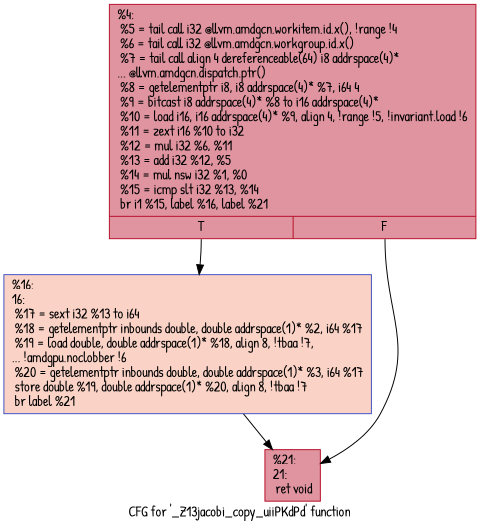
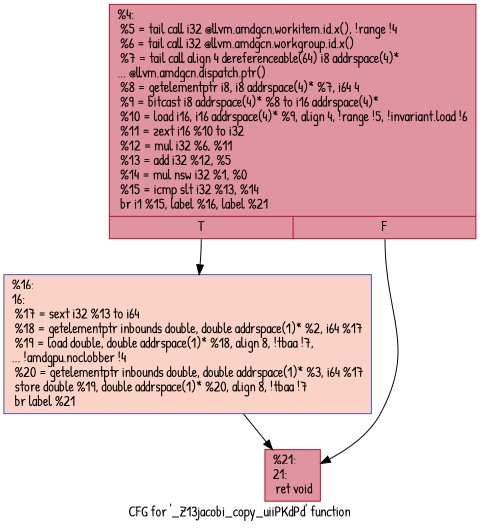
  digraph {
    label="CFG for '_Z13jacobi_copy_uiiPKdPd' function"
    fontname="Patrick Hand"
    node [color="#b70d28ff" fillcolor="#b70d2870" shape=record style=filled fontname="Patrick Hand"]
    edge [fontname="Patrick Hand"]
    n1 [label="{%4:\l  %5 = tail call i32 @llvm.amdgcn.workitem.id.x(), !range !4\l  %6 = tail call i32 @llvm.amdgcn.workgroup.id.x()\l  %7 = tail call align 4 dereferenceable(64) i8 addrspace(4)*\l... @llvm.amdgcn.dispatch.ptr()\l  %8 = getelementptr i8, i8 addrspace(4)* %7, i64 4\l  %9 = bitcast i8 addrspace(4)* %8 to i16 addrspace(4)*\l  %10 = load i16, i16 addrspace(4)* %9, align 4, !range !5, !invariant.load !6\l  %11 = zext i16 %10 to i32\l  %12 = mul i32 %6, %11\l  %13 = add i32 %12, %5\l  %14 = mul nsw i32 %1, %0\l  %15 = icmp slt i32 %13, %14\l  br i1 %15, label %16, label %21\l|{<s0>T|<s1>F}}"]
-   n2 [color="#3d50c3ff" fillcolor="#f59c7d70" label="{%16:\l16:                                               \l  %17 = sext i32 %13 to i64\l  %18 = getelementptr inbounds double, double addrspace(1)* %2, i64 %17\l  %19 = load double, double addrspace(1)* %18, align 8, !tbaa !7,\l... !amdgpu.noclobber !6\l  %20 = getelementptr inbounds double, double addrspace(1)* %3, i64 %17\l  store double %19, double addrspace(1)* %20, align 8, !tbaa !7\l  br label %21\l}"]
+   n2 [color="#3d50c3ff" fillcolor="#f59c7d70" label="{%16:\l16:                                               \l  %17 = sext i32 %13 to i64\l  %18 = getelementptr inbounds double, double addrspace(1)* %2, i64 %17\l  %19 = load double, double addrspace(1)* %18, align 8, !tbaa !7,\l... !amdgpu.noclobber !4\l  %20 = getelementptr inbounds double, double addrspace(1)* %3, i64 %17\l  store double %19, double addrspace(1)* %20, align 8, !tbaa !7\l  br label %21\l}"]
    n3 [label="{%21:\l21:                                               \l  ret void\l}"]
    n1 -> n2 [tailport=s0]
    n1 -> n3 [tailport=s1]
    n2 -> n3
  }
